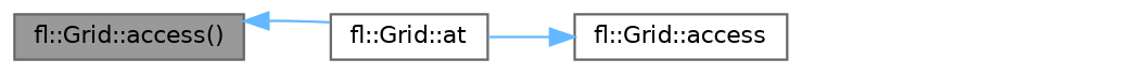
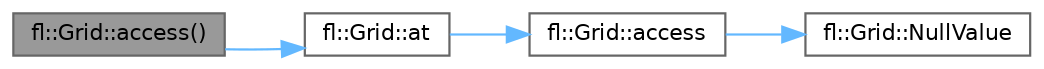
  digraph {
    rankdir=LR
    node [color=grey40 fillcolor=white fontname=Helvetica fontsize=10 shape=box style=filled]
    edge [color=steelblue1 fontname=Helvetica fontsize=10 labelfontname=Helvetica labelfontsize=10 style=solid]
    n1 [color=gray40 fillcolor=grey60 fontcolor=black height=0.2 label="fl::Grid::access()" width=0.4]
    n2 [height=0.2 label="fl::Grid::at" width=0.4]
    n3 [height=0.2 label="fl::Grid::access" width=0.4]
-   n2 -> n1
+   n4 [height=0.2 label="fl::Grid::NullValue" width=0.4]
+   n1 -> n2
    n2 -> n3
+   n3 -> n4
  }
